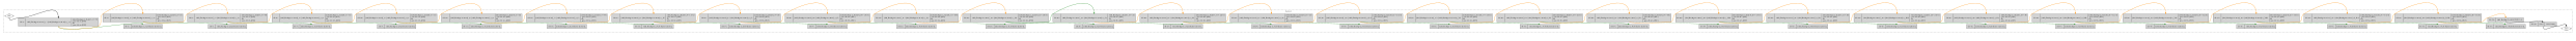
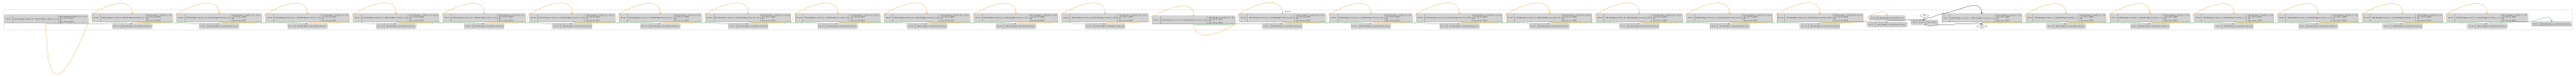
  digraph {
    fontname="EB Garamond"
    rankdir=LR
    node [fillcolor=lightgrey fontname="EB Garamond" shape=record style=filled]
    edge [constraint=true fontname="EB Garamond" headport=n style="solid,bold" tailport=s color=forestgreen weight=10]
    n1 [fillcolor=white label=INV shape=Mdiamond]
    n2 [fillcolor=white label=EXIT shape=Mdiamond]
    n3 [label="{\<bb\ 2\>:\l|[valid_files/align-2.c:21:12]\ _1\ =\ [valid_files/align-2.c:21:12]\ s_c_s.c;\l|[valid_files/align-2.c:21:6]\ if\ (_1\ !=\ 97)\l\ \ goto\ \<bb\ 3\>;\ [INV]\lelse\l\ \ goto\ \<bb\ 4\>;\ [INV]\l}"]
    n4 [label="{\<bb\ 3\>:\l|[valid_files/align-2.c:21:23\ discrim\ 1]\ abort\ ();\l}"]
    n5 [label="{\<bb\ 4\>:\l|[valid_files/align-2.c:22:12]\ _2\ =\ [valid_files/align-2.c:22:12]\ s_c_s.s;\l|[valid_files/align-2.c:22:6]\ if\ (_2\ !=\ 13)\l\ \ goto\ \<bb\ 5\>;\ [INV]\lelse\l\ \ goto\ \<bb\ 6\>;\ [INV]\l}"]
    n6 [label="{\<bb\ 5\>:\l|[valid_files/align-2.c:22:22\ discrim\ 1]\ abort\ ();\l}"]
    n7 [label="{\<bb\ 6\>:\l|[valid_files/align-2.c:23:12]\ _3\ =\ [valid_files/align-2.c:23:12]\ s_c_i.c;\l|[valid_files/align-2.c:23:6]\ if\ (_3\ !=\ 98)\l\ \ goto\ \<bb\ 7\>;\ [INV]\lelse\l\ \ goto\ \<bb\ 8\>;\ [INV]\l}"]
    n8 [label="{\<bb\ 7\>:\l|[valid_files/align-2.c:23:23\ discrim\ 1]\ abort\ ();\l}"]
    n9 [label="{\<bb\ 8\>:\l|[valid_files/align-2.c:24:12]\ _4\ =\ [valid_files/align-2.c:24:12]\ s_c_i.i;\l|[valid_files/align-2.c:24:6]\ if\ (_4\ !=\ 14)\l\ \ goto\ \<bb\ 9\>;\ [INV]\lelse\l\ \ goto\ \<bb\ 10\>;\ [INV]\l}"]
    n10 [label="{\<bb\ 9\>:\l|[valid_files/align-2.c:24:22\ discrim\ 1]\ abort\ ();\l}"]
    n11 [label="{\<bb\ 10\>:\l|[valid_files/align-2.c:25:12]\ _5\ =\ [valid_files/align-2.c:25:12]\ s_s_i.s;\l|[valid_files/align-2.c:25:6]\ if\ (_5\ !=\ 15)\l\ \ goto\ \<bb\ 11\>;\ [INV]\lelse\l\ \ goto\ \<bb\ 12\>;\ [INV]\l}"]
    n12 [label="{\<bb\ 11\>:\l|[valid_files/align-2.c:25:22\ discrim\ 1]\ abort\ ();\l}"]
    n13 [label="{\<bb\ 12\>:\l|[valid_files/align-2.c:26:12]\ _6\ =\ [valid_files/align-2.c:26:12]\ s_s_i.i;\l|[valid_files/align-2.c:26:6]\ if\ (_6\ !=\ 16)\l\ \ goto\ \<bb\ 13\>;\ [INV]\lelse\l\ \ goto\ \<bb\ 14\>;\ [INV]\l}"]
    n14 [label="{\<bb\ 13\>:\l|[valid_files/align-2.c:26:22\ discrim\ 1]\ abort\ ();\l}"]
    n15 [label="{\<bb\ 14\>:\l|[valid_files/align-2.c:27:12]\ _7\ =\ [valid_files/align-2.c:27:12]\ s_c_f.c;\l|[valid_files/align-2.c:27:6]\ if\ (_7\ !=\ 99)\l\ \ goto\ \<bb\ 15\>;\ [INV]\lelse\l\ \ goto\ \<bb\ 16\>;\ [INV]\l}"]
    n16 [label="{\<bb\ 15\>:\l|[valid_files/align-2.c:27:23\ discrim\ 1]\ abort\ ();\l}"]
    n17 [label="{\<bb\ 16\>:\l|[valid_files/align-2.c:28:12]\ _8\ =\ [valid_files/align-2.c:28:12]\ s_c_f.f;\l|[valid_files/align-2.c:28:6]\ if\ (_8\ !=\ 1.7e+1)\l\ \ goto\ \<bb\ 17\>;\ [INV]\lelse\l\ \ goto\ \<bb\ 18\>;\ [INV]\l}"]
    n18 [label="{\<bb\ 17\>:\l|[valid_files/align-2.c:28:24\ discrim\ 1]\ abort\ ();\l}"]
    n19 [label="{\<bb\ 18\>:\l|[valid_files/align-2.c:29:12]\ _9\ =\ [valid_files/align-2.c:29:12]\ s_s_f.s;\l|[valid_files/align-2.c:29:6]\ if\ (_9\ !=\ 18)\l\ \ goto\ \<bb\ 19\>;\ [INV]\lelse\l\ \ goto\ \<bb\ 20\>;\ [INV]\l}"]
    n20 [label="{\<bb\ 19\>:\l|[valid_files/align-2.c:29:22\ discrim\ 1]\ abort\ ();\l}"]
    n21 [label="{\<bb\ 20\>:\l|[valid_files/align-2.c:30:12]\ _10\ =\ [valid_files/align-2.c:30:12]\ s_s_f.f;\l|[valid_files/align-2.c:30:6]\ if\ (_10\ !=\ 1.9e+1)\l\ \ goto\ \<bb\ 21\>;\ [INV]\lelse\l\ \ goto\ \<bb\ 22\>;\ [INV]\l}"]
    n22 [label="{\<bb\ 21\>:\l|[valid_files/align-2.c:30:24\ discrim\ 1]\ abort\ ();\l}"]
    n23 [label="{\<bb\ 22\>:\l|[valid_files/align-2.c:31:12]\ _11\ =\ [valid_files/align-2.c:31:12]\ s_c_d.c;\l|[valid_files/align-2.c:31:6]\ if\ (_11\ !=\ 100)\l\ \ goto\ \<bb\ 23\>;\ [INV]\lelse\l\ \ goto\ \<bb\ 24\>;\ [INV]\l}"]
    n24 [label="{\<bb\ 23\>:\l|[valid_files/align-2.c:31:23\ discrim\ 1]\ abort\ ();\l}"]
    n25 [label="{\<bb\ 24\>:\l|[valid_files/align-2.c:32:12]\ _12\ =\ [valid_files/align-2.c:32:12]\ s_c_d.d;\l|[valid_files/align-2.c:32:6]\ if\ (_12\ !=\ 2.0e+1)\l\ \ goto\ \<bb\ 25\>;\ [INV]\lelse\l\ \ goto\ \<bb\ 26\>;\ [INV]\l}"]
    n26 [label="{\<bb\ 25\>:\l|[valid_files/align-2.c:32:24\ discrim\ 1]\ abort\ ();\l}"]
    n27 [label="{\<bb\ 26\>:\l|[valid_files/align-2.c:33:12]\ _13\ =\ [valid_files/align-2.c:33:12]\ s_s_d.s;\l|[valid_files/align-2.c:33:6]\ if\ (_13\ !=\ 21)\l\ \ goto\ \<bb\ 27\>;\ [INV]\lelse\l\ \ goto\ \<bb\ 28\>;\ [INV]\l}"]
    n28 [label="{\<bb\ 27\>:\l|[valid_files/align-2.c:33:22\ discrim\ 1]\ abort\ ();\l}"]
    n29 [label="{\<bb\ 28\>:\l|[valid_files/align-2.c:34:12]\ _14\ =\ [valid_files/align-2.c:34:12]\ s_s_d.d;\l|[valid_files/align-2.c:34:6]\ if\ (_14\ !=\ 2.2e+1)\l\ \ goto\ \<bb\ 29\>;\ [INV]\lelse\l\ \ goto\ \<bb\ 30\>;\ [INV]\l}"]
    n30 [label="{\<bb\ 29\>:\l|[valid_files/align-2.c:34:24\ discrim\ 1]\ abort\ ();\l}"]
    n31 [label="{\<bb\ 30\>:\l|[valid_files/align-2.c:35:12]\ _15\ =\ [valid_files/align-2.c:35:12]\ s_i_d.i;\l|[valid_files/align-2.c:35:6]\ if\ (_15\ !=\ 23)\l\ \ goto\ \<bb\ 31\>;\ [INV]\lelse\l\ \ goto\ \<bb\ 32\>;\ [INV]\l}"]
    n32 [label="{\<bb\ 31\>:\l|[valid_files/align-2.c:35:22\ discrim\ 1]\ abort\ ();\l}"]
    n33 [label="{\<bb\ 32\>:\l|[valid_files/align-2.c:36:12]\ _16\ =\ [valid_files/align-2.c:36:12]\ s_i_d.d;\l|[valid_files/align-2.c:36:6]\ if\ (_16\ !=\ 2.4e+1)\l\ \ goto\ \<bb\ 33\>;\ [INV]\lelse\l\ \ goto\ \<bb\ 34\>;\ [INV]\l}"]
    n34 [label="{\<bb\ 33\>:\l|[valid_files/align-2.c:36:24\ discrim\ 1]\ abort\ ();\l}"]
    n35 [label="{\<bb\ 34\>:\l|[valid_files/align-2.c:37:12]\ _17\ =\ [valid_files/align-2.c:37:12]\ s_f_d.f;\l|[valid_files/align-2.c:37:6]\ if\ (_17\ !=\ 2.5e+1)\l\ \ goto\ \<bb\ 35\>;\ [INV]\lelse\l\ \ goto\ \<bb\ 36\>;\ [INV]\l}"]
    n36 [label="{\<bb\ 35\>:\l|[valid_files/align-2.c:37:24\ discrim\ 1]\ abort\ ();\l}"]
    n37 [label="{\<bb\ 36\>:\l|[valid_files/align-2.c:38:12]\ _18\ =\ [valid_files/align-2.c:38:12]\ s_f_d.d;\l|[valid_files/align-2.c:38:6]\ if\ (_18\ !=\ 2.6e+1)\l\ \ goto\ \<bb\ 37\>;\ [INV]\lelse\l\ \ goto\ \<bb\ 38\>;\ [INV]\l}"]
    n38 [label="{\<bb\ 37\>:\l|[valid_files/align-2.c:38:24\ discrim\ 1]\ abort\ ();\l}"]
    n39 [label="{\<bb\ 38\>:\l|[valid_files/align-2.c:39:13]\ _19\ =\ [valid_files/align-2.c:39:13]\ s_c_ld.c;\l|[valid_files/align-2.c:39:6]\ if\ (_19\ !=\ 101)\l\ \ goto\ \<bb\ 39\>;\ [INV]\lelse\l\ \ goto\ \<bb\ 40\>;\ [INV]\l}"]
    n40 [label="{\<bb\ 39\>:\l|[valid_files/align-2.c:39:24\ discrim\ 1]\ abort\ ();\l}"]
    n41 [label="{\<bb\ 40\>:\l|[valid_files/align-2.c:40:13]\ _20\ =\ [valid_files/align-2.c:40:13]\ s_c_ld.ld;\l|[valid_files/align-2.c:40:6]\ if\ (_20\ !=\ 2.7e+1)\l\ \ goto\ \<bb\ 41\>;\ [INV]\lelse\l\ \ goto\ \<bb\ 42\>;\ [INV]\l}"]
-   n42 [label="{\<bb\ 41\>:\l|[valid_files/align-2.c:40:26\ discrim\ 1]\ abort\ ();\l}"]
    n43 [label="{\<bb\ 42\>:\l|[valid_files/align-2.c:41:13]\ _21\ =\ [valid_files/align-2.c:41:13]\ s_s_ld.s;\l|[valid_files/align-2.c:41:6]\ if\ (_21\ !=\ 28)\l\ \ goto\ \<bb\ 43\>;\ [INV]\lelse\l\ \ goto\ \<bb\ 44\>;\ [INV]\l}"]
    n44 [label="{\<bb\ 43\>:\l|[valid_files/align-2.c:41:23\ discrim\ 1]\ abort\ ();\l}"]
    n45 [label="{\<bb\ 44\>:\l|[valid_files/align-2.c:42:13]\ _22\ =\ [valid_files/align-2.c:42:13]\ s_s_ld.ld;\l|[valid_files/align-2.c:42:6]\ if\ (_22\ !=\ 2.9e+1)\l\ \ goto\ \<bb\ 45\>;\ [INV]\lelse\l\ \ goto\ \<bb\ 46\>;\ [INV]\l}"]
    n46 [label="{\<bb\ 45\>:\l|[valid_files/align-2.c:42:26\ discrim\ 1]\ abort\ ();\l}"]
    n47 [label="{\<bb\ 46\>:\l|[valid_files/align-2.c:43:13]\ _23\ =\ [valid_files/align-2.c:43:13]\ s_i_ld.i;\l|[valid_files/align-2.c:43:6]\ if\ (_23\ !=\ 30)\l\ \ goto\ \<bb\ 47\>;\ [INV]\lelse\l\ \ goto\ \<bb\ 48\>;\ [INV]\l}"]
    n48 [label="{\<bb\ 47\>:\l|[valid_files/align-2.c:43:23\ discrim\ 1]\ abort\ ();\l}"]
    n49 [label="{\<bb\ 48\>:\l|[valid_files/align-2.c:44:13]\ _24\ =\ [valid_files/align-2.c:44:13]\ s_i_ld.ld;\l|[valid_files/align-2.c:44:6]\ if\ (_24\ !=\ 3.1e+1)\l\ \ goto\ \<bb\ 49\>;\ [INV]\lelse\l\ \ goto\ \<bb\ 50\>;\ [INV]\l}"]
    n50 [label="{\<bb\ 49\>:\l|[valid_files/align-2.c:44:26\ discrim\ 1]\ abort\ ();\l}"]
    n51 [label="{\<bb\ 50\>:\l|[valid_files/align-2.c:45:13]\ _25\ =\ [valid_files/align-2.c:45:13]\ s_f_ld.f;\l|[valid_files/align-2.c:45:6]\ if\ (_25\ !=\ 3.2e+1)\l\ \ goto\ \<bb\ 51\>;\ [INV]\lelse\l\ \ goto\ \<bb\ 52\>;\ [INV]\l}"]
    n52 [label="{\<bb\ 51\>:\l|[valid_files/align-2.c:45:25\ discrim\ 1]\ abort\ ();\l}"]
    n53 [label="{\<bb\ 52\>:\l|[valid_files/align-2.c:46:13]\ _26\ =\ [valid_files/align-2.c:46:13]\ s_f_ld.ld;\l|[valid_files/align-2.c:46:6]\ if\ (_26\ !=\ 3.3e+1)\l\ \ goto\ \<bb\ 53\>;\ [INV]\lelse\l\ \ goto\ \<bb\ 54\>;\ [INV]\l}"]
    n54 [label="{\<bb\ 53\>:\l|[valid_files/align-2.c:46:26\ discrim\ 1]\ abort\ ();\l}"]
    n55 [label="{\<bb\ 54\>:\l|[valid_files/align-2.c:47:13]\ _27\ =\ [valid_files/align-2.c:47:13]\ s_d_ld.d;\l|[valid_files/align-2.c:47:6]\ if\ (_27\ !=\ 3.4e+1)\l\ \ goto\ \<bb\ 55\>;\ [INV]\lelse\l\ \ goto\ \<bb\ 56\>;\ [INV]\l}"]
    n56 [label="{\<bb\ 55\>:\l|[valid_files/align-2.c:47:25\ discrim\ 1]\ abort\ ();\l}"]
    n57 [label="{\<bb\ 56\>:\l|[valid_files/align-2.c:48:13]\ _28\ =\ [valid_files/align-2.c:48:13]\ s_d_ld.ld;\l|[valid_files/align-2.c:48:6]\ if\ (_28\ !=\ 3.5e+1)\l\ \ goto\ \<bb\ 57\>;\ [INV]\lelse\l\ \ goto\ \<bb\ 58\>;\ [INV]\l}"]
    n58 [label="{\<bb\ 57\>:\l|[valid_files/align-2.c:48:26\ discrim\ 1]\ abort\ ();\l}"]
    n59 [label="{\<bb\ 58\>:\l|[valid_files/align-2.c:49:10]\ D.2911\ =\ 0;\l}"]
    n60 [label="{\<bb\ 59\>:\l|\<L56\>:\l|return\ D.2911;\l}"]
    subgraph cluster_1 {
      color=black
      label="discrim ()"
      style=dashed
      n1
      n2
      n3
      n4
      n5
      n6
      n7
      n8
      n9
      n10
      n11
      n12
      n13
      n14
      n15
      n16
      n17
      n18
      n19
      n20
      n21
      n22
      n23
      n24
      n25
      n26
      n27
      n28
      n29
      n30
      n31
      n32
      n33
      n34
      n35
      n36
      n37
      n38
      n39
      n40
      n41
-     n42
      n43
      n44
      n45
      n46
      n47
      n48
      n49
      n50
      n51
      n52
      n53
      n54
      n55
      n56
      n57
      n58
      n59
      n60
    }
    n1 -> n2 [style=invis color="" weight=""]
    n1 -> n3 [color=black weight=100]
    n3 -> n4
    n3 -> n5 [color=darkorange]
    n5 -> n6
    n5 -> n7 [color=darkorange]
    n7 -> n8
    n7 -> n9 [color=darkorange]
    n9 -> n10
    n9 -> n11 [color=darkorange]
    n11 -> n12
    n11 -> n13 [color=darkorange]
    n13 -> n14
    n13 -> n15 [color=darkorange]
    n15 -> n16
-   n15 -> n17 [color=darkorange]
    n17 -> n18
    n17 -> n19 [color=darkorange]
    n19 -> n20
    n19 -> n21 [color=darkorange]
    n21 -> n22
    n21 -> n23 [color=darkorange]
    n23 -> n24
    n23 -> n25 [color=darkorange]
    n25 -> n26
-   n25 -> n27
+   n25 -> n27 [color=darkorange]
    n27 -> n28
    n27 -> n29 [color=darkorange]
    n29 -> n30
    n29 -> n31 [color=darkorange]
    n31 -> n32
    n31 -> n33 [color=darkorange]
    n33 -> n34
    n33 -> n35 [color=darkorange]
    n35 -> n36
    n35 -> n37 [color=darkorange]
    n37 -> n38
    n37 -> n39 [color=darkorange]
    n39 -> n40
    n39 -> n41 [color=darkorange]
-   n41 -> n42
    n41 -> n43 [color=darkorange]
    n43 -> n44
    n43 -> n45 [color=darkorange]
    n45 -> n46
    n45 -> n47 [color=darkorange]
    n47 -> n48
    n47 -> n49 [color=darkorange]
    n49 -> n50
    n49 -> n51 [color=darkorange]
    n51 -> n52
    n51 -> n53 [color=darkorange]
    n53 -> n54
    n53 -> n55 [color=darkorange]
    n55 -> n56
    n55 -> n57 [color=darkorange]
    n57 -> n58
    n57 -> n59 [color=darkorange]
    n59 -> n60 [color=black weight=100]
    n60 -> n2 [color=black]
  }
